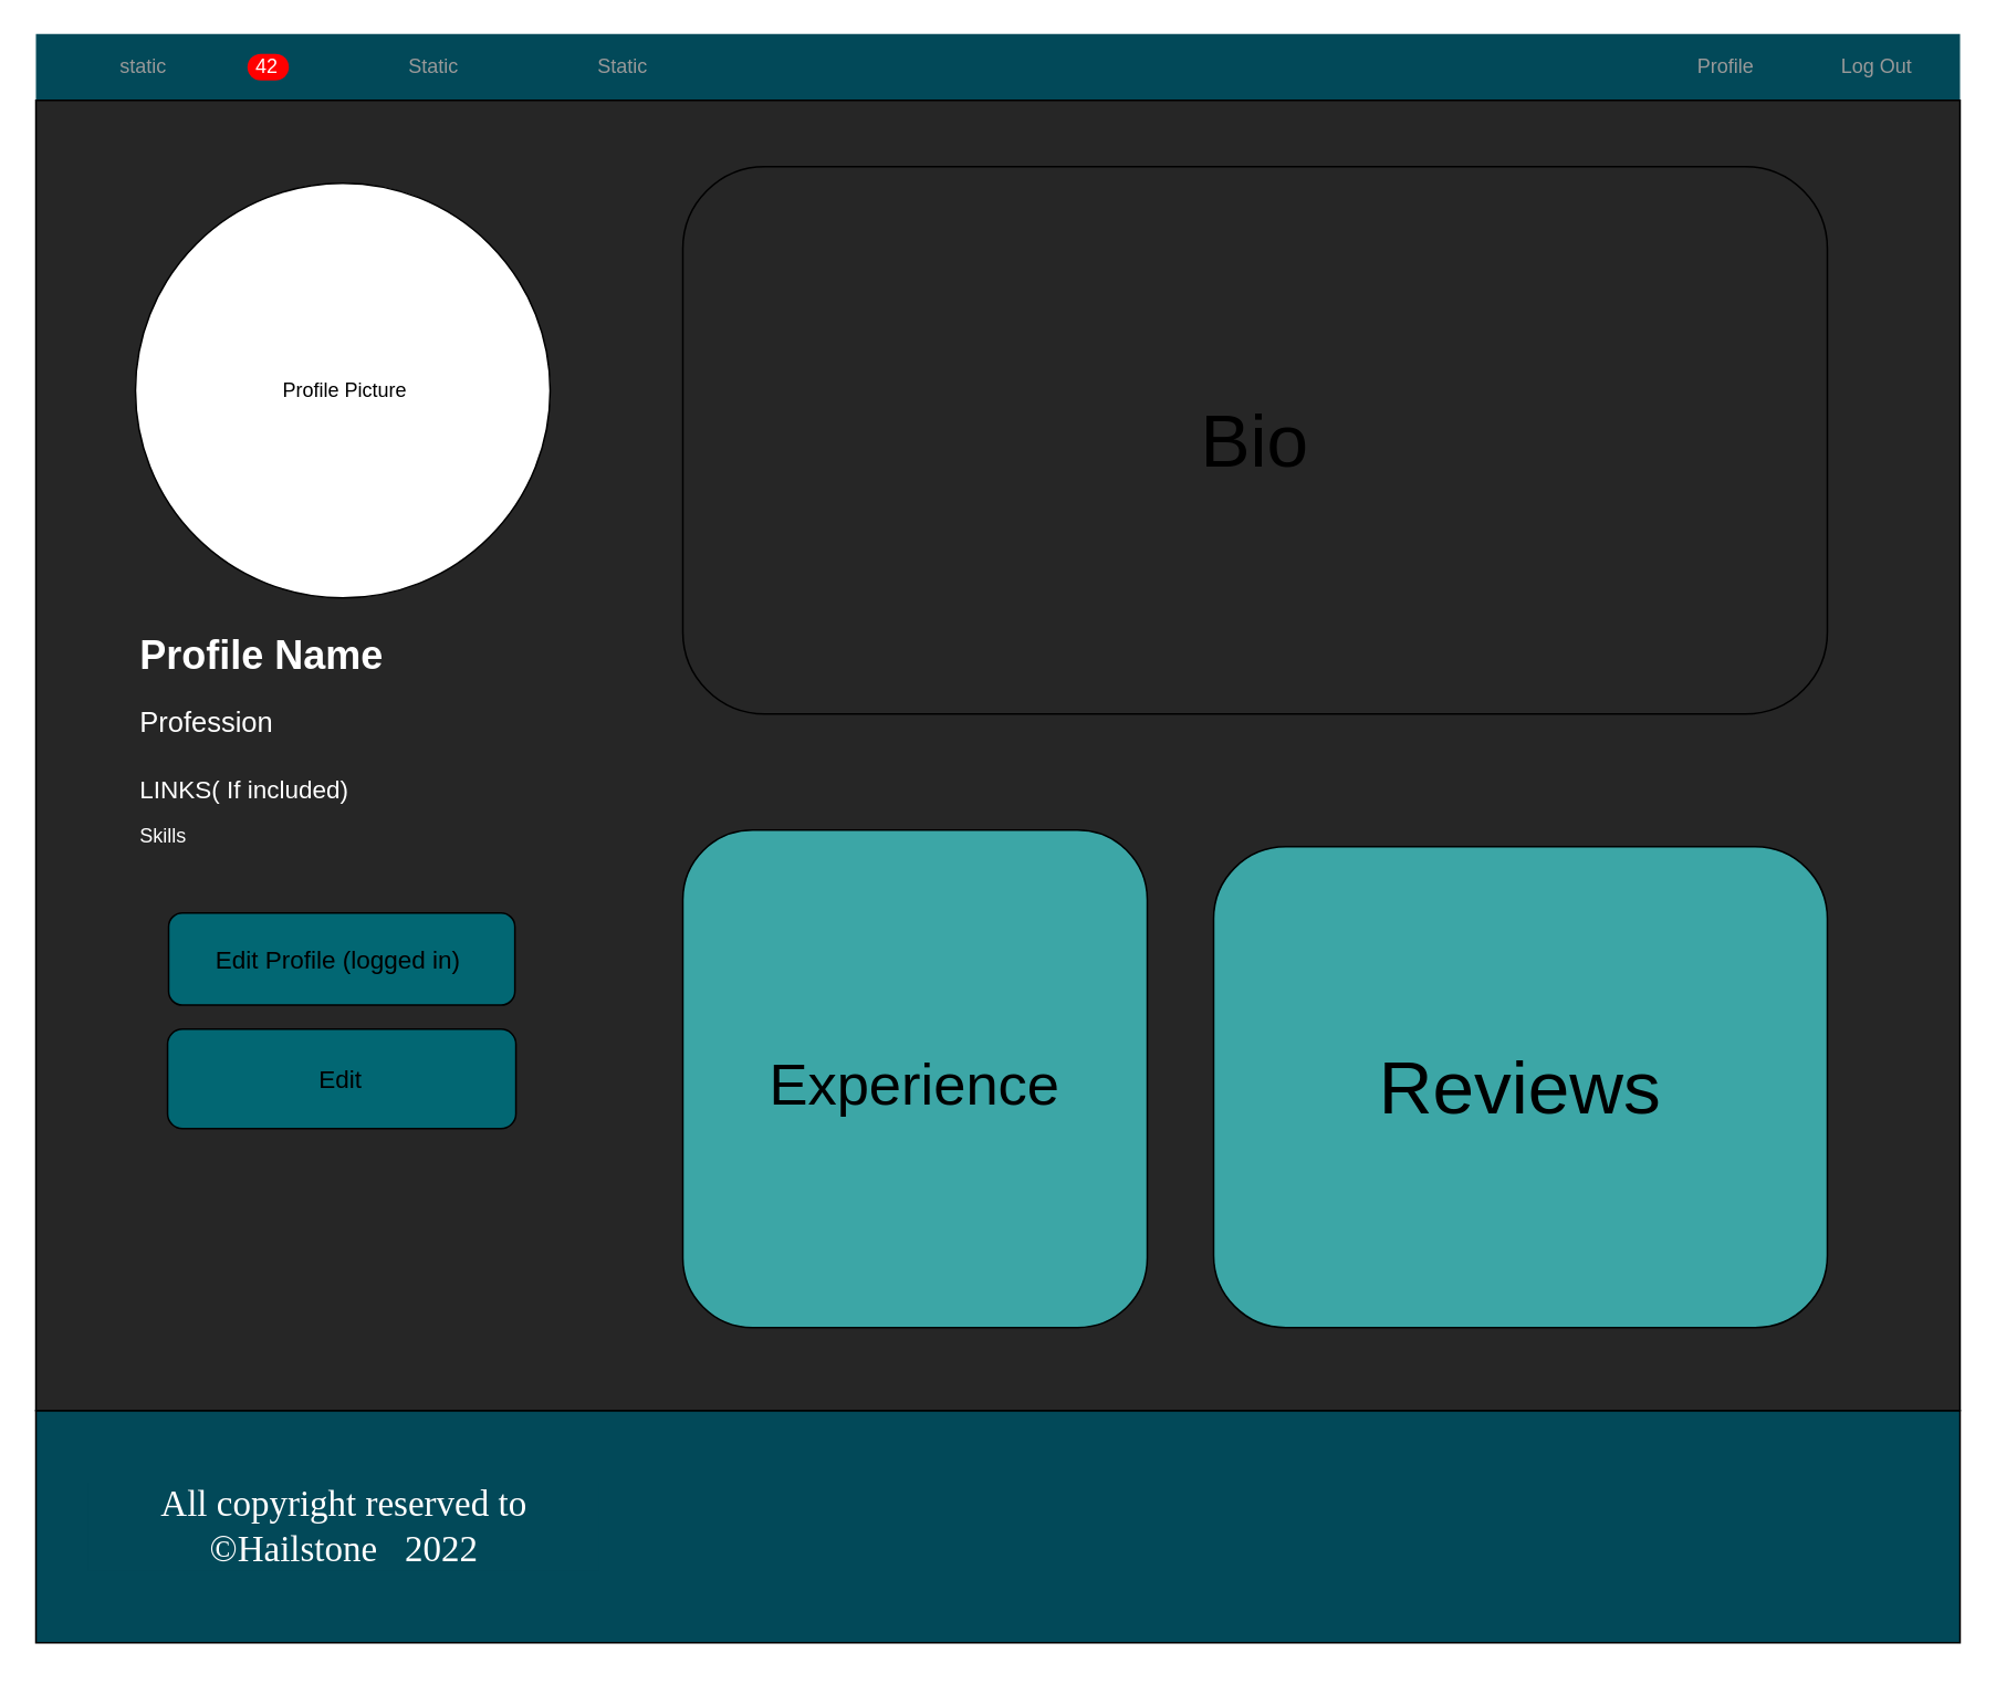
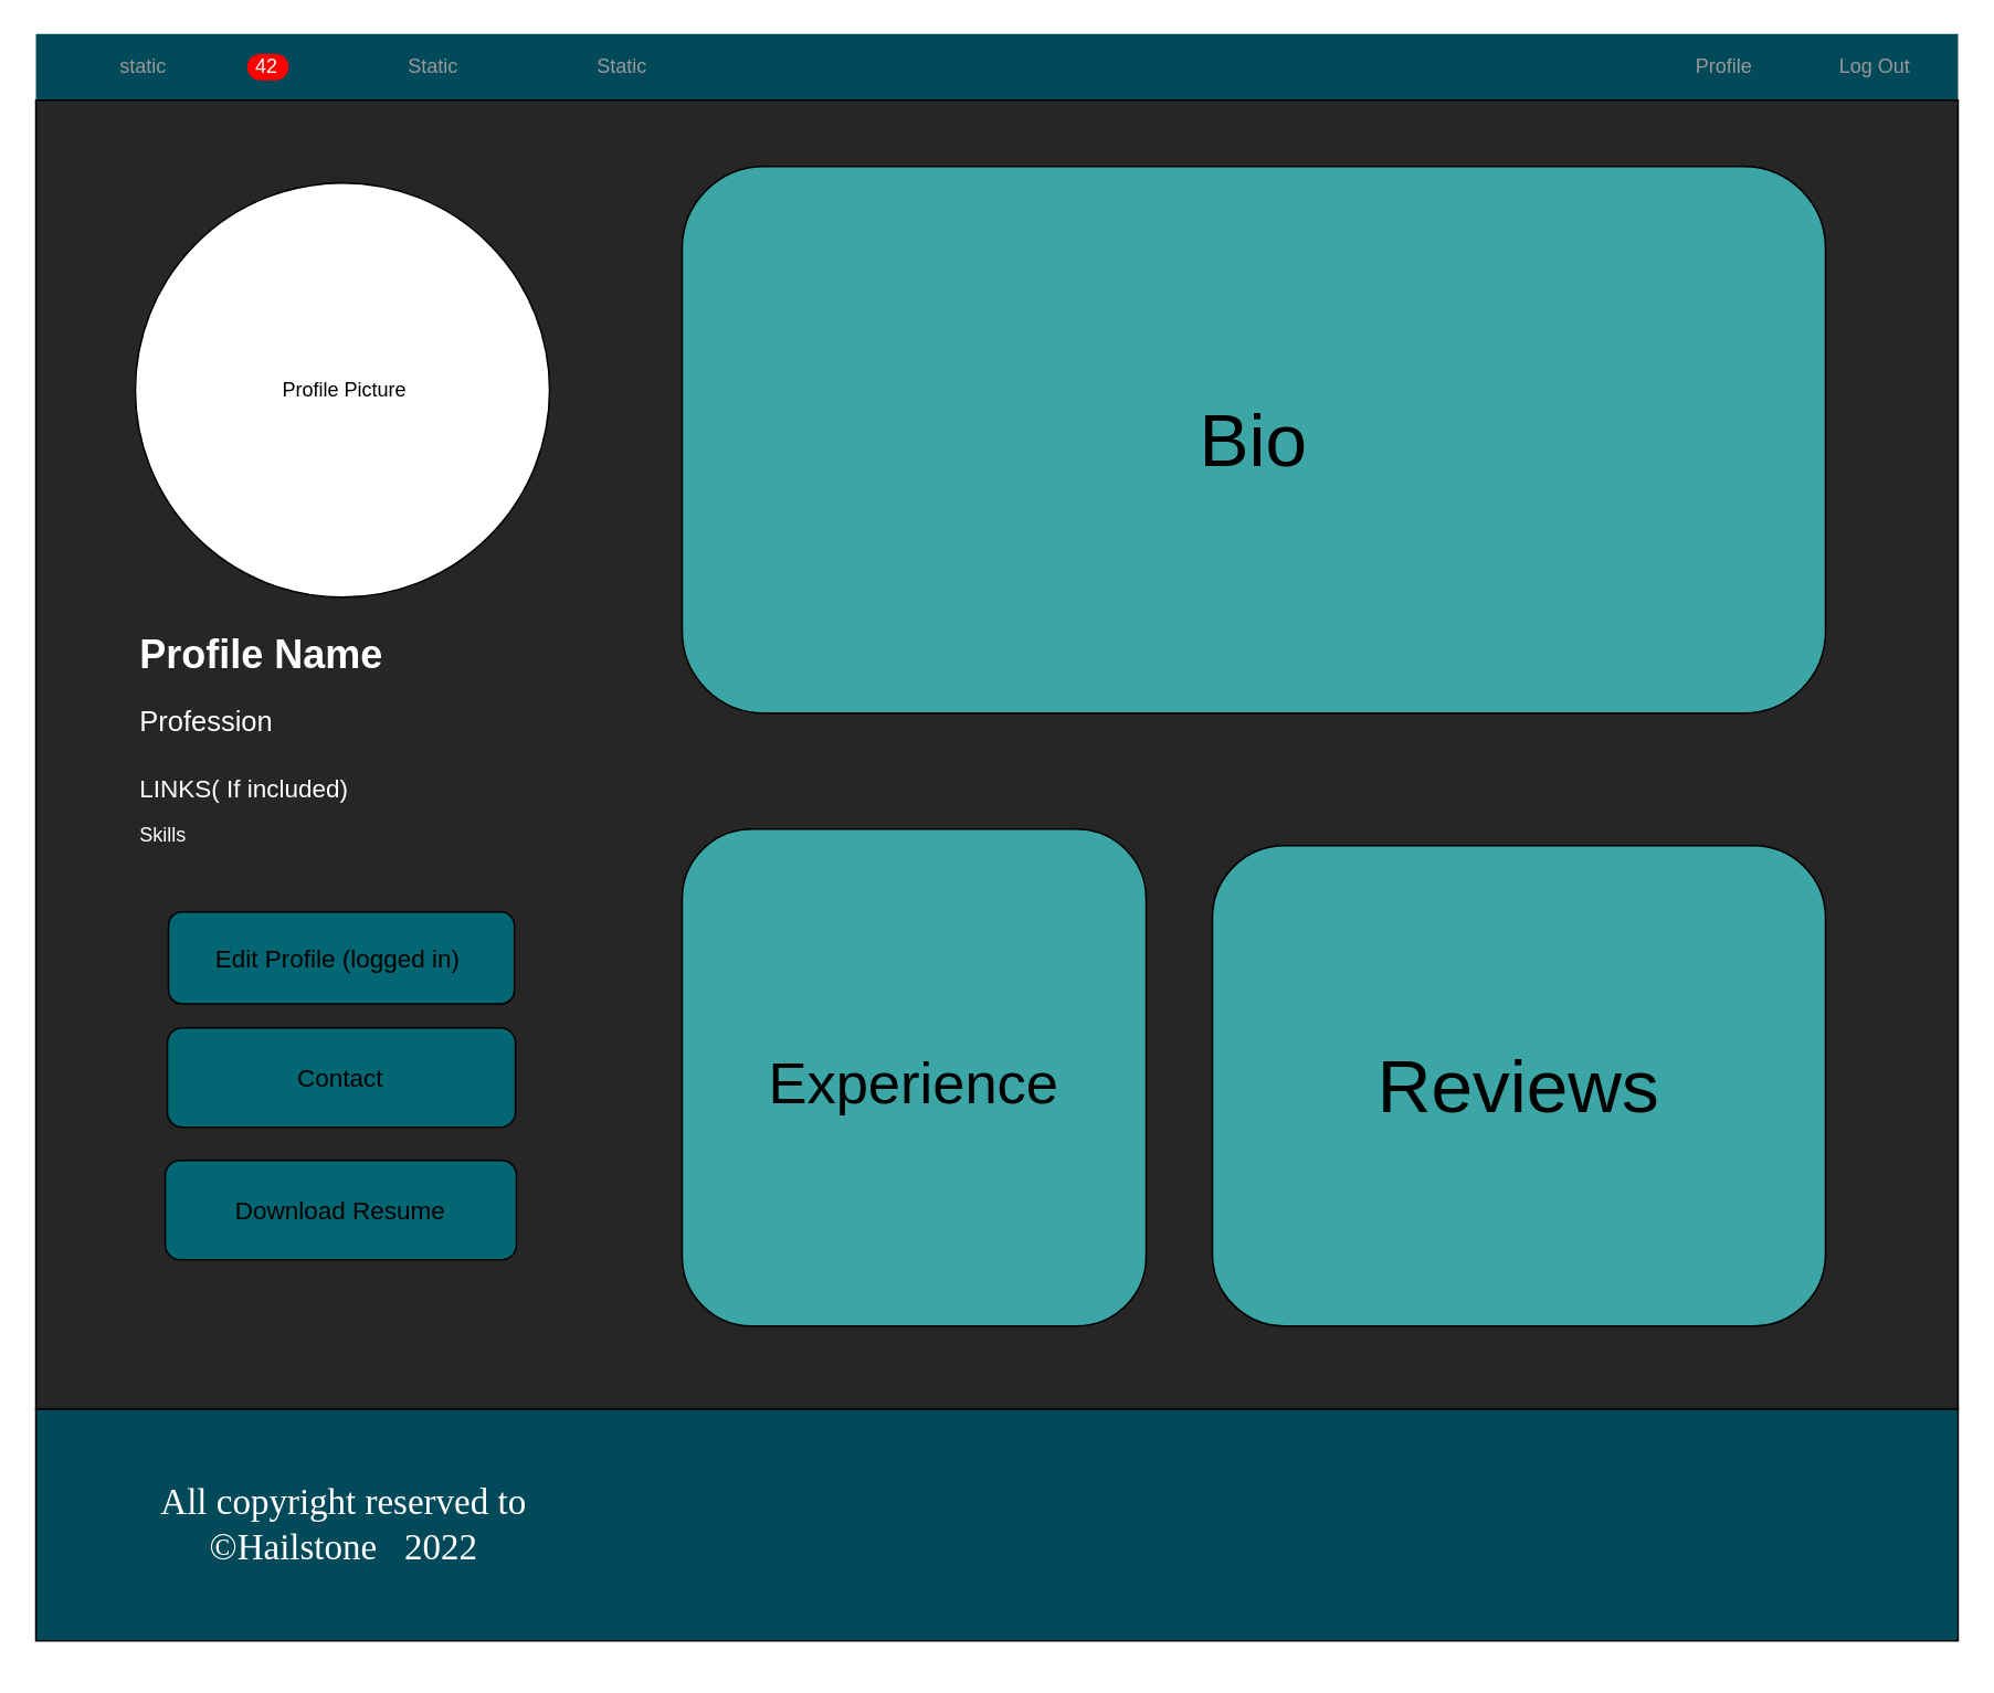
  <mxCell id="0" />
  <mxCell id="1" parent="0" />
  <mxCell id="2" value="" style="html=1;shadow=0;dashed=0;shape=mxgraph.bootstrap.rect;fillColor=#024959;strokeColor=none;whiteSpace=wrap;rounded=0;fontSize=12;fontColor=#000000;align=center;" parent="1" vertex="1"><mxGeometry x="21" y="20" width="1160" height="40" as="geometry" /></mxCell>
  <mxCell id="3" value="static" style="html=1;shadow=0;dashed=0;fillColor=none;strokeColor=none;shape=mxgraph.bootstrap.rect;fontColor=#999999;spacingRight=30;whiteSpace=wrap;" parent="2" vertex="1"><mxGeometry x="-0.005" width="159.5" height="40" as="geometry" /></mxCell>
  <mxCell id="4" value="42" style="html=1;shadow=0;dashed=0;shape=mxgraph.bootstrap.rrect;rSize=8;fillColor=#ff0000;strokeColor=none;fontColor=#ffffff;whiteSpace=wrap;" parent="3" vertex="1"><mxGeometry x="1" y="0.5" width="25" height="16" relative="1" as="geometry"><mxPoint x="-32" y="-8" as="offset" /></mxGeometry></mxCell>
  <mxCell id="5" value="Static" style="html=1;shadow=0;dashed=0;fillColor=none;strokeColor=none;shape=mxgraph.bootstrap.rect;fontColor=#999999;whiteSpace=wrap;" parent="2" vertex="1"><mxGeometry x="181.565" width="116" height="40" as="geometry" /></mxCell>
  <mxCell id="6" value="Static" style="html=1;shadow=0;dashed=0;fillColor=none;strokeColor=none;shape=mxgraph.bootstrap.rect;fontColor=#999999;whiteSpace=wrap;" parent="2" vertex="1"><mxGeometry x="302.609" width="101.5" height="40" as="geometry" /></mxCell>
  <mxCell id="7" value="Profile" style="html=1;shadow=0;dashed=0;fillColor=none;strokeColor=none;shape=mxgraph.bootstrap.rect;fontColor=#999999;whiteSpace=wrap;" parent="2" vertex="1"><mxGeometry x="968.348" width="101.5" height="40" as="geometry" /></mxCell>
  <mxCell id="8" value="Log Out" style="html=1;shadow=0;dashed=0;fillColor=none;strokeColor=none;shape=mxgraph.bootstrap.rect;fontColor=#999999;whiteSpace=wrap;" parent="2" vertex="1"><mxGeometry x="1058.5" width="101.5" height="40" as="geometry" /></mxCell>
  <mxCell id="9" value="" style="rounded=0;whiteSpace=wrap;html=1;fillColor=#024959;" parent="1" vertex="1"><mxGeometry x="21" y="850" width="1160" height="140" as="geometry" /></mxCell>
  <mxCell id="10" value="All copyright reserved to ©Hailstone&amp;nbsp; &amp;nbsp;2022" style="text;html=1;strokeColor=none;fillColor=none;align=center;verticalAlign=middle;whiteSpace=wrap;rounded=0;shadow=0;glass=0;labelBackgroundColor=#024959;sketch=0;fontFamily=Verdana;fontSize=22;fontColor=#FFFFFF;" parent="1" vertex="1"><mxGeometry x="52.25" y="895" width="310" height="50" as="geometry" /></mxCell>
  <mxCell id="11" value="&lt;b id=&quot;docs-internal-guid-cfa57a38-7fff-1076-22ab-f85fdc5d2701&quot; style=&quot;font-weight:normal;&quot;&gt;&lt;span style=&quot;font-size: 20pt; font-family: Arial; color: rgb(0, 0, 0); background-color: transparent; font-weight: 400; font-style: normal; font-variant: normal; text-decoration: none; vertical-align: baseline;&quot;&gt;&lt;span style=&quot;border:none;display:inline-block;overflow:hidden;width:103px;height:103px;&quot;&gt;&lt;img style=&quot;margin-left:0px;margin-top:0px;&quot; height=&quot;103&quot; width=&quot;103&quot; src=&quot;https://lh6.googleusercontent.com/ozx4x1zTU9RjWAcpHvIS1xz51xgacqBFWKMO08EkknHsJT-Py5yE7YXp74Hoyfsh_Spir7Bl0-PnGP9cezLaeUUH3IAiKRZ1H7K1XjNPa5TNxQCYtXUHkcgfYNhOhqtolT2HA-a_Yab46OKFoQ&quot; title=&quot;Hailstone&quot; alt=&quot;Hailstone Logo&quot;&gt;&lt;/span&gt;&lt;/span&gt;&lt;/b&gt;" style="text;whiteSpace=wrap;html=1;fontSize=44;fontFamily=Verdana;fontColor=#FFFFFF;" parent="1" vertex="1"><mxGeometry x="1051" y="860" width="130" height="140" as="geometry" /></mxCell>
  <mxCell id="12" value="" style="rounded=0;whiteSpace=wrap;html=1;shadow=0;glass=0;labelBackgroundColor=#262626;sketch=0;fontFamily=Verdana;fontSize=44;fontColor=#FFFFFF;fillColor=#262626;" parent="1" vertex="1"><mxGeometry x="21" y="60" width="1160" height="790" as="geometry" /></mxCell>
  <mxCell id="13" value="" style="ellipse;whiteSpace=wrap;html=1;aspect=fixed;" parent="1" vertex="1"><mxGeometry x="81" y="110" width="250" height="250" as="geometry" /></mxCell>
  <mxCell id="14" value="Profile Picture" style="text;html=1;strokeColor=none;fillColor=none;align=center;verticalAlign=middle;whiteSpace=wrap;rounded=0;" parent="1" vertex="1"><mxGeometry x="141" y="185" width="132.5" height="100" as="geometry" /></mxCell>
  <mxCell id="15" value="&lt;h1&gt;&lt;font color=&quot;#ffffff&quot;&gt;Profile Name&lt;/font&gt;&lt;/h1&gt;&lt;div style=&quot;font-size: 17px;&quot;&gt;&lt;font style=&quot;font-size: 17px;&quot; color=&quot;#ffffff&quot;&gt;Profession&lt;/font&gt;&lt;/div&gt;&lt;div style=&quot;font-size: 17px;&quot;&gt;&lt;font style=&quot;font-size: 17px;&quot; color=&quot;#ffffff&quot;&gt;&lt;br&gt;&lt;/font&gt;&lt;/div&gt;&lt;div&gt;&lt;font style=&quot;font-size: 15px;&quot; color=&quot;#ffffff&quot;&gt;LINKS( If included)&amp;nbsp;&lt;/font&gt;&lt;/div&gt;&lt;p&gt;&lt;font color=&quot;#ffffff&quot;&gt;Skills&lt;/font&gt;&lt;/p&gt;" style="text;html=1;spacing=5;spacingTop=-20;whiteSpace=wrap;overflow=hidden;rounded=0;" parent="1" vertex="1"><mxGeometry x="79.12" y="375" width="230" height="150" as="geometry" /></mxCell>
- <mxCell id="16" value="&lt;font style=&quot;font-size: 45px;&quot;&gt;Bio&lt;/font&gt;" style="rounded=1;whiteSpace=wrap;html=1;fontColor=default;labelBackgroundColor=none;fillColor=#262626;" parent="1" vertex="1"><mxGeometry x="411" y="100" width="690" height="330" as="geometry" /></mxCell>
+ <mxCell id="16" value="&lt;font style=&quot;font-size: 45px;&quot;&gt;Bio&lt;/font&gt;" style="rounded=1;whiteSpace=wrap;html=1;fontColor=default;labelBackgroundColor=none;fillColor=#3CA6A6;" parent="1" vertex="1"><mxGeometry x="411" y="100" width="690" height="330" as="geometry" /></mxCell>
  <mxCell id="17" value="Edit Profile (logged in)&amp;nbsp;" style="rounded=1;whiteSpace=wrap;html=1;labelBackgroundColor=none;fontSize=15;fontColor=default;fillColor=#026773;" parent="1" vertex="1"><mxGeometry x="101" y="550" width="208.75" height="55.5" as="geometry" /></mxCell>
- <mxCell id="18" value="Edit" style="rounded=1;whiteSpace=wrap;html=1;labelBackgroundColor=none;fontSize=15;fontColor=default;fillColor=#026773;" parent="1" vertex="1"><mxGeometry x="100.37" y="620" width="210" height="60" as="geometry" /></mxCell>
+ <mxCell id="18" value="Contact" style="rounded=1;whiteSpace=wrap;html=1;labelBackgroundColor=none;fontSize=15;fontColor=default;fillColor=#026773;" parent="1" vertex="1"><mxGeometry x="100.37" y="620" width="210" height="60" as="geometry" /></mxCell>
+ <mxCell id="19" value="Download Resume" style="rounded=1;whiteSpace=wrap;html=1;labelBackgroundColor=none;fontSize=15;fontColor=default;fillColor=#026773;" parent="1" vertex="1"><mxGeometry x="99.12" y="700" width="211.88" height="60" as="geometry" /></mxCell>
  <mxCell id="20" value="Reviews" style="rounded=1;whiteSpace=wrap;html=1;labelBackgroundColor=none;fontSize=45;fontColor=default;fillColor=#3CA6A6;" parent="1" vertex="1"><mxGeometry x="731" y="510" width="370" height="290" as="geometry" /></mxCell>
  <mxCell id="21" value="&lt;font style=&quot;font-size: 35px;&quot;&gt;Experience&lt;/font&gt;" style="rounded=1;whiteSpace=wrap;html=1;labelBackgroundColor=none;fontSize=45;fontColor=default;fillColor=#3CA6A6;arcSize=15;" parent="1" vertex="1"><mxGeometry x="411" y="500" width="280" height="300" as="geometry" /></mxCell>
